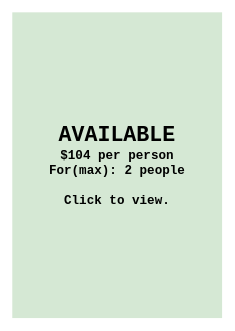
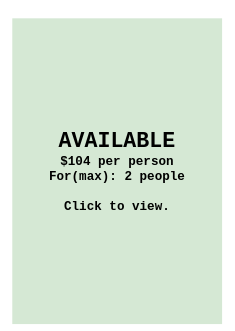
  <mxCell id="0" />
  <mxCell id="1" parent="0" />
- <mxCell id="2" value="&lt;font&gt;&lt;font face=&quot;Courier New&quot; style=&quot;font-size: 21px&quot;&gt;&lt;span style=&quot;font-size: 36px&quot;&gt;&lt;b&gt;AVAILABLE&lt;br&gt;&lt;/b&gt;&lt;/span&gt;&lt;b&gt;$104 per person&lt;br&gt;For(max): 2 people&lt;br&gt;&lt;br&gt;Click to view.&lt;/b&gt;&lt;/font&gt;&lt;br&gt;&lt;/font&gt;" style="rounded=0;whiteSpace=wrap;html=1;fillColor=#d5e8d4;strokeWidth=4;strokeColor=none;" parent="1" vertex="1"><mxGeometry x="20" y="20" width="350" height="510" as="geometry" /></mxCell>
+ <mxCell id="2" value="&lt;font&gt;&lt;font face=&quot;Courier New&quot; style=&quot;font-size: 21px&quot;&gt;&lt;span style=&quot;font-size: 36px&quot;&gt;&lt;b&gt;AVAILABLE&lt;br&gt;&lt;/b&gt;&lt;/span&gt;&lt;b&gt;$104 per person&lt;br&gt;For(max): 2 people&lt;br&gt;&lt;br&gt;Click to view.&lt;/b&gt;&lt;/font&gt;&lt;br&gt;&lt;/font&gt;" style="rounded=0;whiteSpace=wrap;html=1;fillColor=#d5e8d4;strokeWidth=4;strokeColor=none;" parent="1" vertex="1"><mxGeometry x="20" y="30" width="350" height="510" as="geometry" /></mxCell>
